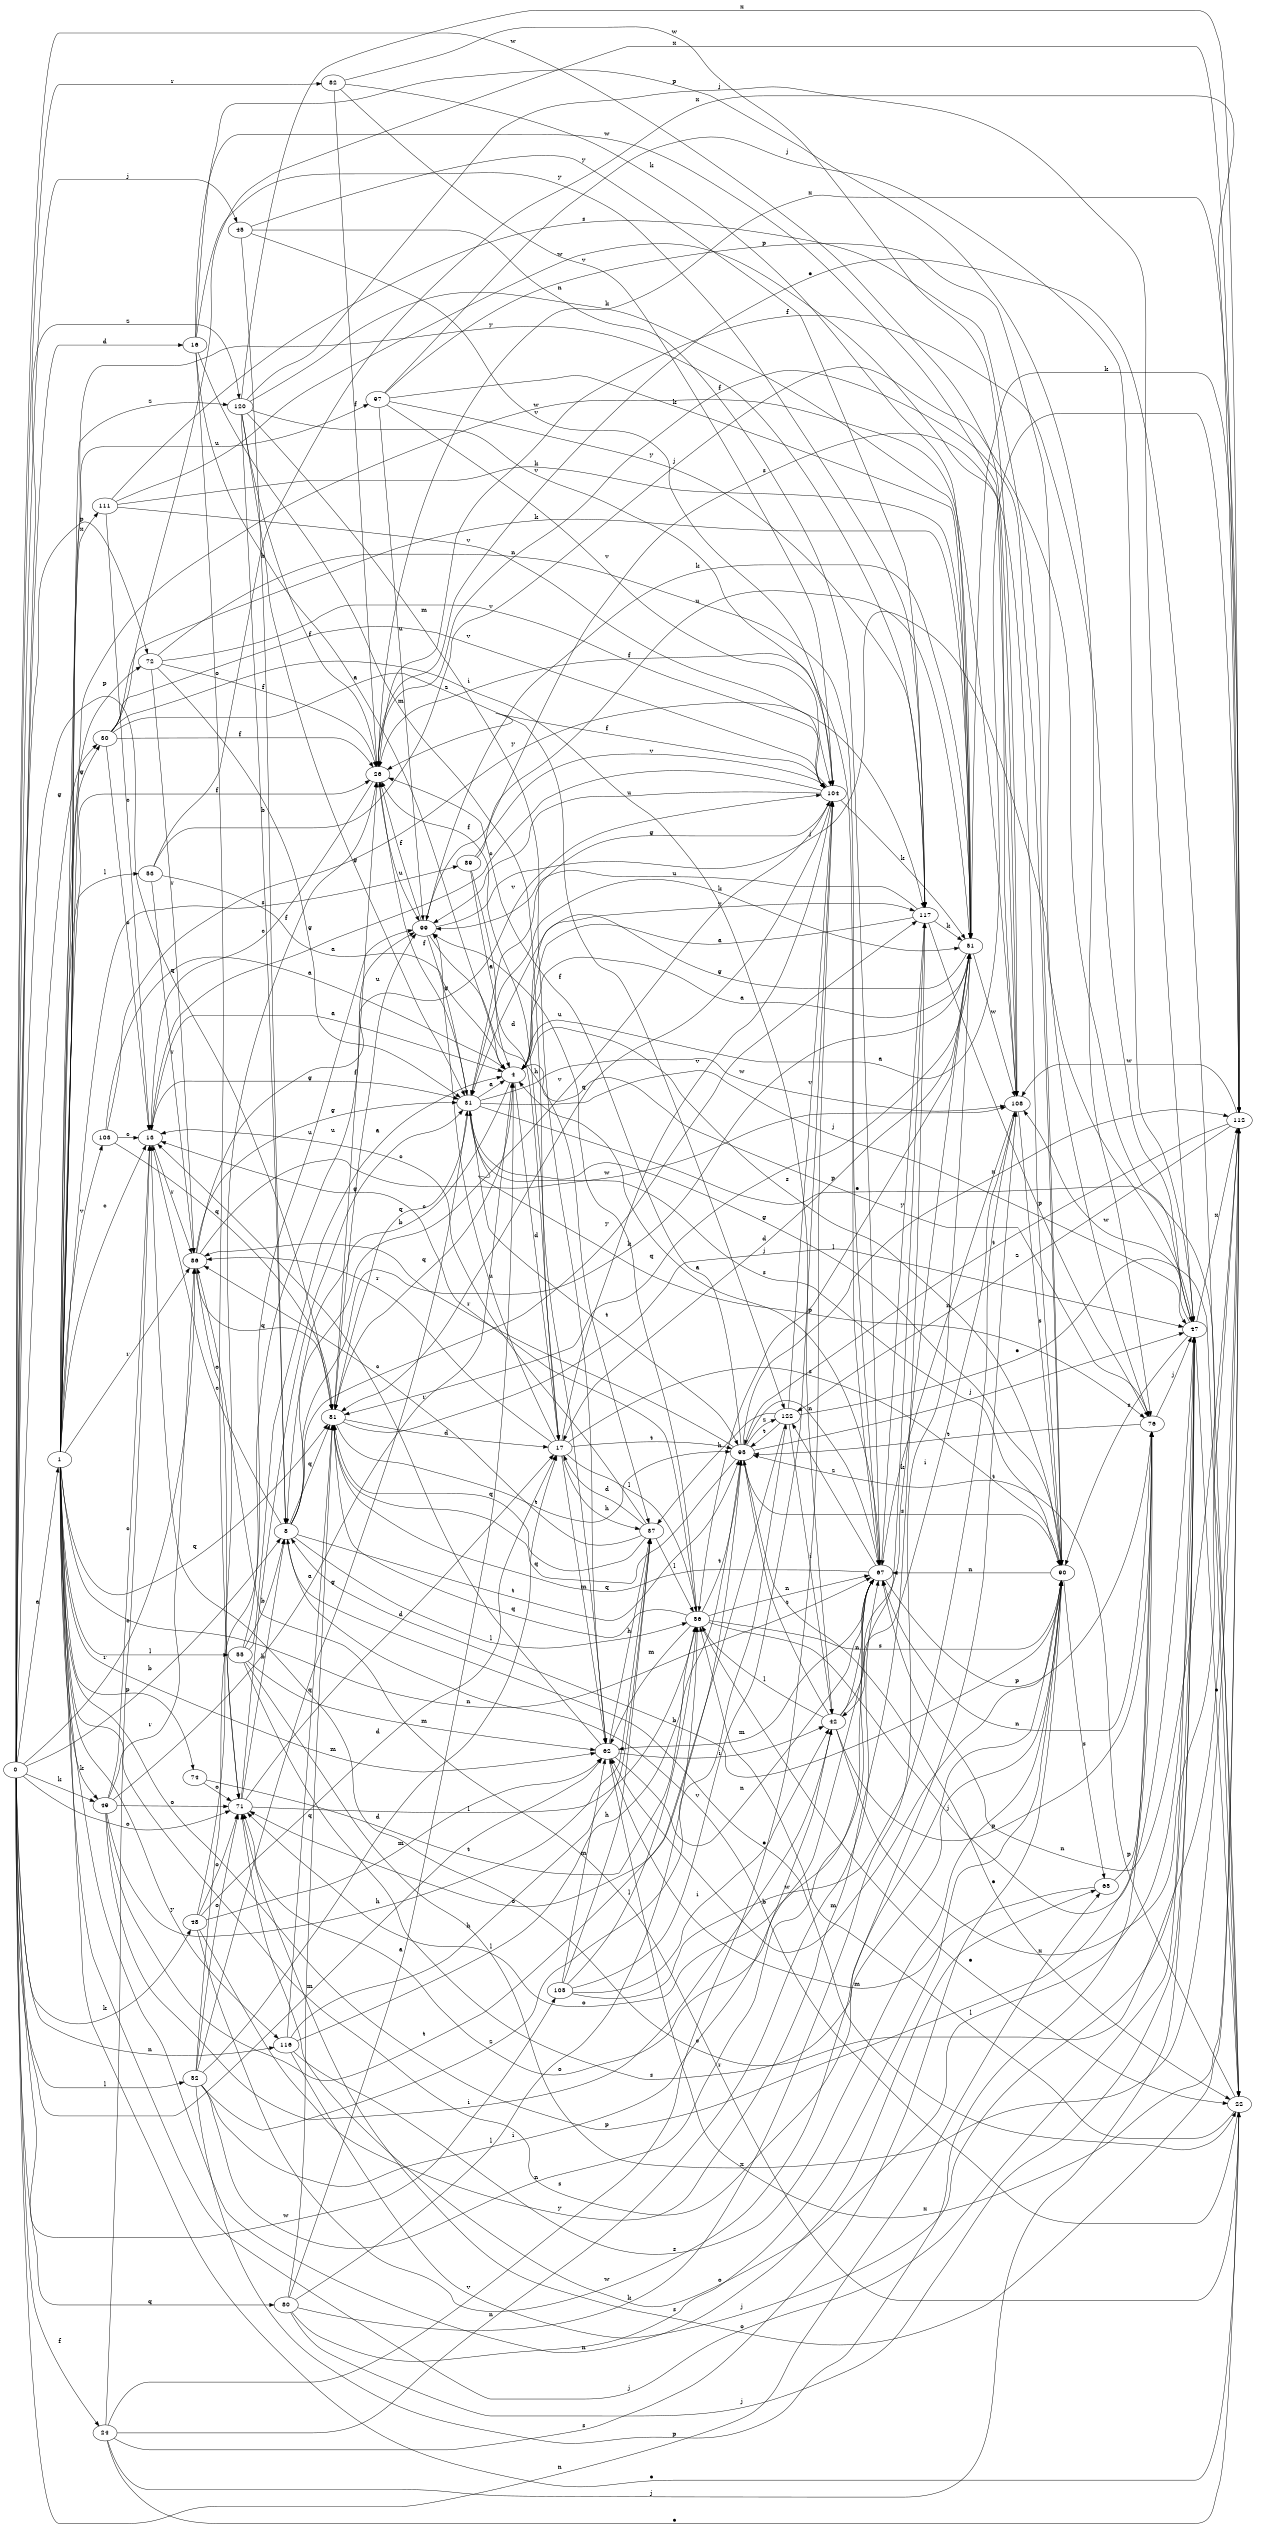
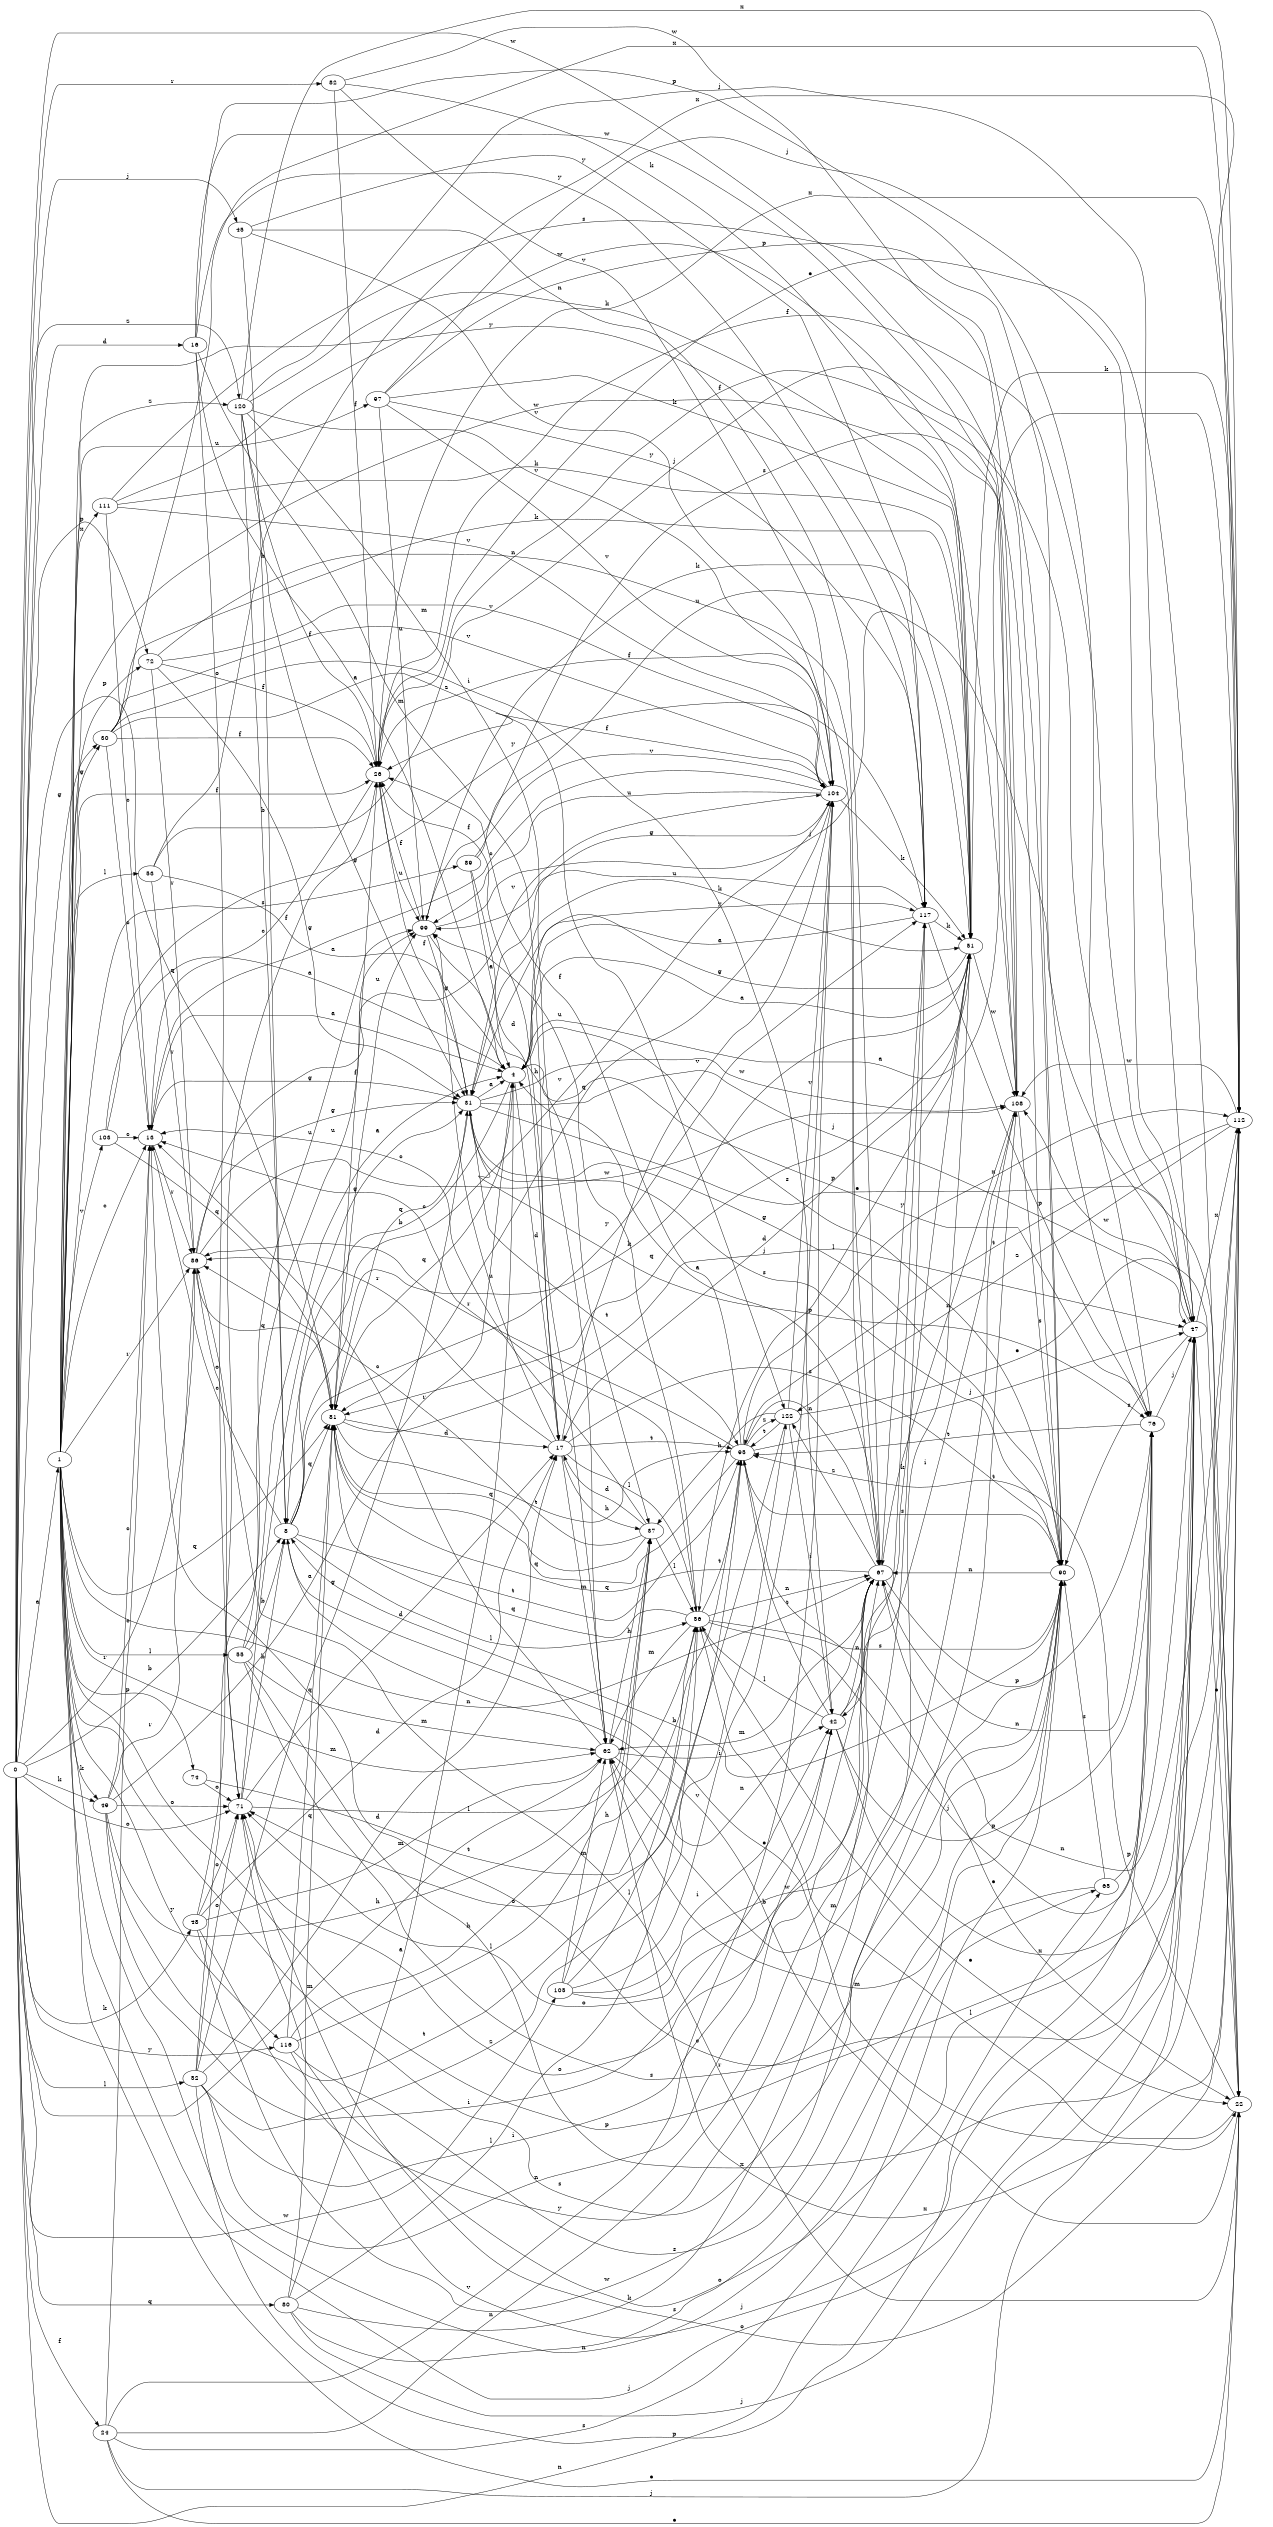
  strict digraph {
    rankdir=LR
    0
    1
    8
    16
    24
    30
    45
    48
    49
    52
    62
    65
    71
    72
    80
    81
    82
    86
    105
    108
    116
    120
    13
    22
    26
    47
    53
    55
    67
    74
    76
    89
    90
    97
    103
    111
    117
    51
    56
    95
    104
    4
    112
    42
    122
    17
    37
    31
    99
    0 -> 1 [label=a]
    0 -> 8 [label=b]
    0 -> 16 [label=d]
    0 -> 24 [label=f]
    0 -> 30 [label=g]
    0 -> 45 [label=j]
    0 -> 48 [label=k]
    0 -> 49 [label=k]
    0 -> 52 [label=l]
    0 -> 62 [label=m]
    0 -> 65 [label=n]
    0 -> 71 [label=o]
    0 -> 72 [label=p]
    0 -> 80 [label=q]
    0 -> 81 [label=q]
    0 -> 82 [label=r]
    0 -> 86 [label=r]
    0 -> 105 [label=w]
    0 -> 108 [label=w]
-   0 -> 116 [label=n]
+   0 -> 116 [label=y]
    0 -> 120 [label=z]
    1 -> 30 [label=g]
    1 -> 49 [label=k]
    1 -> 62 [label=m]
    1 -> 65 [label=n]
    1 -> 72 [label=p]
    1 -> 81 [label=q]
    1 -> 86 [label=r]
    1 -> 108 [label=w]
    1 -> 116 [label=y]
    1 -> 120 [label=z]
    1 -> 13 [label=c]
    1 -> 22 [label=e]
    1 -> 26 [label=f]
    1 -> 47 [label=j]
    1 -> 53 [label=l]
    1 -> 55 [label=l]
    1 -> 67 [label=n]
    1 -> 74 [label=p]
    1 -> 76 [label=p]
    1 -> 89 [label=s]
    1 -> 90 [label=s]
    1 -> 97 [label=u]
    1 -> 103 [label=v]
    1 -> 111 [label=x]
    1 -> 117 [label=y]
    8 -> 81 [label=q]
    8 -> 13 [label=c]
    8 -> 22 [label=e]
    8 -> 117 [label=y]
    8 -> 51 [label=k]
    8 -> 56 [label=l]
    8 -> 95 [label=t]
    8 -> 104 [label=v]
    16 -> 62 [label=m]
    16 -> 71 [label=o]
    16 -> 108 [label=w]
    16 -> 76 [label=p]
    16 -> 117 [label=y]
    16 -> 4 [label=a]
    24 -> 13 [label=c]
    24 -> 22 [label=e]
    24 -> 47 [label=j]
    24 -> 67 [label=n]
    24 -> 90 [label=s]
    24 -> 104 [label=v]
    30 -> 13 [label=c]
    30 -> 26 [label=f]
    30 -> 51 [label=k]
    30 -> 104 [label=v]
    30 -> 112 [label=x]
    30 -> 42 [label=i]
    30 -> 122 [label=z]
    45 -> 8 [label=b]
    45 -> 67 [label=n]
    45 -> 117 [label=y]
    45 -> 104 [label=v]
    48 -> 62 [label=m]
    48 -> 71 [label=o]
    48 -> 108 [label=w]
    48 -> 26 [label=f]
    48 -> 117 [label=y]
    48 -> 17 [label=d]
    49 -> 71 [label=o]
    49 -> 86 [label=r]
    49 -> 13 [label=c]
    49 -> 95 [label=t]
    49 -> 4 [label=a]
    49 -> 42 [label=i]
    49 -> 37 [label=h]
    52 -> 71 [label=o]
    52 -> 67 [label=n]
    52 -> 76 [label=p]
    52 -> 42 [label=i]
    52 -> 122 [label=z]
    52 -> 17 [label=d]
    52 -> 31 [label=g]
    52 -> 99 [label=u]
    62 -> 13 [label=c]
    62 -> 67 [label=n]
    62 -> 112 [label=x]
    62 -> 42 [label=i]
    62 -> 37 [label=h]
    65 -> 62 [label=m]
    65 -> 76 [label=p]
-   90 -> 65 [label=s]
+   65 -> 90 [label=s]
    71 -> 8 [label=b]
    71 -> 56 [label=l]
    71 -> 17 [label=d]
    71 -> 31 [label=g]
    72 -> 86 [label=r]
    72 -> 26 [label=f]
    72 -> 67 [label=n]
    72 -> 104 [label=v]
    72 -> 31 [label=g]
    80 -> 81 [label=q]
    80 -> 47 [label=j]
    80 -> 90 [label=s]
    80 -> 51 [label=k]
    80 -> 56 [label=l]
    80 -> 4 [label=a]
    81 -> 26 [label=f]
    81 -> 47 [label=j]
    81 -> 95 [label=t]
    81 -> 17 [label=d]
    81 -> 99 [label=u]
    82 -> 108 [label=w]
    82 -> 26 [label=f]
    82 -> 51 [label=k]
    82 -> 104 [label=v]
    86 -> 71 [label=o]
    86 -> 81 [label=q]
    86 -> 108 [label=w]
    86 -> 104 [label=v]
    86 -> 31 [label=g]
    105 -> 62 [label=m]
    105 -> 108 [label=w]
    105 -> 56 [label=l]
    105 -> 104 [label=v]
    105 -> 42 [label=i]
    105 -> 37 [label=h]
    108 -> 67 [label=n]
    108 -> 90 [label=s]
    108 -> 42 [label=i]
    116 -> 81 [label=q]
    116 -> 47 [label=j]
    116 -> 90 [label=s]
    116 -> 56 [label=l]
    116 -> 37 [label=h]
    120 -> 8 [label=b]
    120 -> 62 [label=m]
    120 -> 26 [label=f]
    120 -> 47 [label=j]
    120 -> 51 [label=k]
    120 -> 104 [label=v]
    120 -> 112 [label=x]
    120 -> 31 [label=g]
    13 -> 86 [label=r]
    13 -> 4 [label=a]
    13 -> 31 [label=g]
    22 -> 8 [label=b]
    22 -> 86 [label=r]
    22 -> 56 [label=l]
    22 -> 95 [label=t]
    26 -> 13 [label=c]
    26 -> 22 [label=e]
    26 -> 112 [label=x]
    26 -> 99 [label=u]
    47 -> 71 [label=o]
    47 -> 108 [label=w]
    47 -> 22 [label=e]
    47 -> 26 [label=f]
    47 -> 90 [label=s]
    47 -> 112 [label=x]
    53 -> 86 [label=r]
    53 -> 47 [label=j]
    53 -> 4 [label=a]
    53 -> 112 [label=x]
    55 -> 8 [label=b]
    55 -> 62 [label=m]
    55 -> 90 [label=s]
    55 -> 4 [label=a]
    55 -> 112 [label=x]
    55 -> 99 [label=u]
    67 -> 62 [label=m]
    67 -> 71 [label=o]
    67 -> 81 [label=q]
    67 -> 26 [label=f]
    67 -> 76 [label=p]
    67 -> 117 [label=y]
    67 -> 4 [label=a]
    67 -> 122 [label=z]
    74 -> 71 [label=o]
    74 -> 95 [label=t]
    76 -> 47 [label=j]
    76 -> 67 [label=n]
    76 -> 95 [label=t]
    89 -> 90 [label=s]
    89 -> 104 [label=v]
    89 -> 4 [label=a]
    89 -> 17 [label=d]
    90 -> 8 [label=b]
    90 -> 62 [label=m]
    90 -> 26 [label=f]
    90 -> 67 [label=n]
    90 -> 31 [label=g]
    97 -> 47 [label=j]
    97 -> 76 [label=p]
    97 -> 117 [label=y]
    97 -> 51 [label=k]
    97 -> 104 [label=v]
    97 -> 99 [label=u]
    103 -> 81 [label=q]
    103 -> 13 [label=c]
    103 -> 117 [label=y]
    103 -> 4 [label=a]
    111 -> 108 [label=w]
    111 -> 13 [label=c]
    111 -> 90 [label=s]
    111 -> 51 [label=k]
    111 -> 104 [label=v]
    117 -> 71 [label=o]
    117 -> 76 [label=p]
    117 -> 51 [label=k]
    117 -> 4 [label=a]
    117 -> 99 [label=u]
    51 -> 81 [label=q]
    51 -> 108 [label=w]
    51 -> 56 [label=l]
    51 -> 4 [label=a]
    51 -> 17 [label=d]
    51 -> 31 [label=g]
    51 -> 99 [label=u]
    56 -> 62 [label=m]
    56 -> 81 [label=q]
    56 -> 13 [label=c]
    56 -> 22 [label=e]
    56 -> 47 [label=j]
    56 -> 67 [label=n]
    56 -> 90 [label=s]
    56 -> 95 [label=t]
    56 -> 99 [label=u]
    95 -> 81 [label=q]
    95 -> 86 [label=r]
    95 -> 22 [label=e]
    95 -> 26 [label=f]
    95 -> 47 [label=j]
    95 -> 67 [label=n]
    95 -> 90 [label=s]
    95 -> 112 [label=x]
    95 -> 122 [label=z]
    104 -> 81 [label=q]
    104 -> 13 [label=c]
    104 -> 26 [label=f]
    104 -> 51 [label=k]
    104 -> 31 [label=g]
    104 -> 99 [label=u]
    4 -> 8 [label=b]
    4 -> 81 [label=q]
    4 -> 76 [label=p]
    4 -> 90 [label=s]
    4 -> 117 [label=y]
    4 -> 17 [label=d]
    112 -> 71 [label=o]
    112 -> 108 [label=w]
    112 -> 13 [label=c]
    112 -> 67 [label=n]
    112 -> 51 [label=k]
    112 -> 95 [label=t]
    112 -> 4 [label=a]
    112 -> 122 [label=z]
    42 -> 67 [label=n]
    42 -> 76 [label=p]
    42 -> 51 [label=k]
    42 -> 56 [label=l]
    42 -> 95 [label=t]
    42 -> 112 [label=x]
    122 -> 71 [label=o]
    122 -> 22 [label=e]
    122 -> 95 [label=t]
    122 -> 104 [label=v]
    122 -> 42 [label=i]
    122 -> 37 [label=h]
    17 -> 62 [label=m]
    17 -> 86 [label=r]
    17 -> 26 [label=f]
    17 -> 90 [label=s]
    17 -> 56 [label=l]
    17 -> 95 [label=t]
    17 -> 104 [label=v]
    17 -> 37 [label=h]
    17 -> 99 [label=u]
    37 -> 81 [label=q]
    37 -> 86 [label=r]
    37 -> 13 [label=c]
    37 -> 56 [label=l]
    37 -> 17 [label=d]
    31 -> 81 [label=q]
    31 -> 108 [label=w]
    31 -> 22 [label=e]
    31 -> 26 [label=f]
    31 -> 47 [label=j]
    31 -> 76 [label=p]
    31 -> 90 [label=s]
    31 -> 51 [label=k]
    31 -> 95 [label=t]
    31 -> 4 [label=a]
    99 -> 26 [label=f]
    99 -> 47 [label=j]
    99 -> 51 [label=k]
    99 -> 37 [label=h]
    99 -> 31 [label=g]
  }
